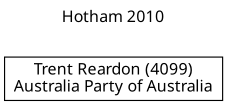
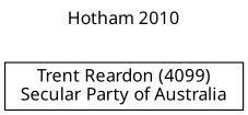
  digraph {
    label="Hotham 2010"
    labelloc=t
    mclimit=10
    rankdir=LR
    fontname="Noto Sans"
-   n1 [label="Trent Reardon (4099)\nAustralia Party of Australia" shape=box fontname="Noto Sans"]
+   n1 [label="Trent Reardon (4099)\nSecular Party of Australia" shape=box fontname="Noto Sans"]
  }
